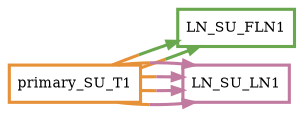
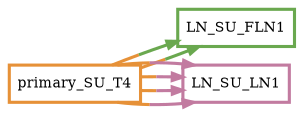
  digraph {
    rankdir=LR
    fontname="DejaVu Serif"
    node [fillcolor=white fontname="DejaVu Serif" penwidth=3.0 shape=box]
    edge [color="#e69138ff;0.5:#c27ba0ff" penwidth=3 fontname="DejaVu Serif"]
    LN_SU_FLN1 [color="#6aa84fff"]
    LN_SU_LN1 [color="#c27ba0ff"]
-   primary_SU_T1 [color="#e69138ff"]
+   primary_SU_T1 [color="#e69138ff" label=primary_SU_T4]
    primary_SU_T1 -> LN_SU_FLN1 [color="#e69138ff;0.5:#6aa84fff"]
    primary_SU_T1 -> LN_SU_FLN1 [color="#e69138ff;0.5:#6aa84fff"]
    primary_SU_T1 -> LN_SU_LN1
    primary_SU_T1 -> LN_SU_LN1
    primary_SU_T1 -> LN_SU_LN1
    primary_SU_T1 -> LN_SU_LN1
  }
